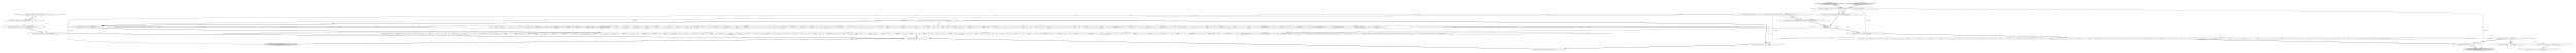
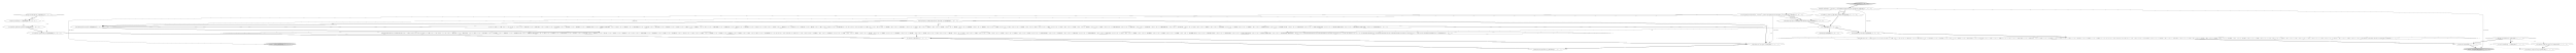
  digraph {
    fontname="Source Code Pro"
    node [fillcolor=white fontname="Source Code Pro" shape=ellipse style=filled]
    edge [fontname="Source Code Pro" style=bold]
    n1 [label="_localctx.exception = re@@@51@@@['0', '0', '1']"]
    n2 [label="_errHandler.reportError(this,re)@@@52@@@['0', '0', '1']"]
    n3 [label="_errHandler.recover(this,re)@@@53@@@['0', '0', '1']"]
    n4 [label="{exitRule()}@@@55@@@['0', '0', '1']"]
    n5 [fillcolor=lightgray label="return _localctx@@@58@@@['0', '0', '1']"]
-   n6 [fillcolor=lightgray label="nonReserved['0', '1', '0']" shape=diamond]
    n7 [label="NonReservedContext _localctx = new NonReservedContext(_ctx,getState())@@@3@@@['1', '1', '0']"]
    n8 [label="enterOuterAlt(_localctx,1)@@@7@@@['1', '1', '0']"]
    n9 [label="GroupingExpressionsContext _localctx = new GroupingExpressionsContext(_ctx,getState())@@@3@@@['0', '0', '1']"]
    n10 [fillcolor=lightgray label="return _localctx@@@27@@@['1', '1', '0']"]
    n11 [label="enterRule(_localctx,106,RULE_nonReserved)@@@4@@@['1', '1', '0']"]
    n12 [label="{setState(318)match(T__0)setState(327)_la = _input.LA(1)if ((((_la) & ~0x3f) == 0 && ((1L << _la) & ((1L << T__0) | (1L << ANALYZE) | (1L << ANALYZED) | (1L << CAST) | (1L << CATALOGS) | (1L << COLUMNS) | (1L << CONVERT) | (1L << CURRENT_DATE) | (1L << CURRENT_TIMESTAMP) | (1L << DAY) | (1L << DEBUG) | (1L << EXECUTABLE) | (1L << EXISTS) | (1L << EXPLAIN) | (1L << EXTRACT) | (1L << FALSE) | (1L << FIRST) | (1L << FORMAT) | (1L << FULL) | (1L << FUNCTIONS) | (1L << GRAPHVIZ) | (1L << HOUR) | (1L << INTERVAL) | (1L << LAST) | (1L << LEFT) | (1L << LIMIT) | (1L << MAPPED) | (1L << MATCH) | (1L << MINUTE) | (1L << MONTH) | (1L << NOT) | (1L << NULL) | (1L << OPTIMIZED))) != 0) || ((((_la - 67)) & ~0x3f) == 0 && ((1L << (_la - 67)) & ((1L << (PARSED - 67)) | (1L << (PHYSICAL - 67)) | (1L << (PLAN - 67)) | (1L << (RIGHT - 67)) | (1L << (RLIKE - 67)) | (1L << (QUERY - 67)) | (1L << (SCHEMAS - 67)) | (1L << (SECOND - 67)) | (1L << (SHOW - 67)) | (1L << (SYS - 67)) | (1L << (TABLES - 67)) | (1L << (TEXT - 67)) | (1L << (TRUE - 67)) | (1L << (TYPE - 67)) | (1L << (TYPES - 67)) | (1L << (VERIFY - 67)) | (1L << (YEAR - 67)) | (1L << (FUNCTION_ESC - 67)) | (1L << (DATE_ESC - 67)) | (1L << (TIME_ESC - 67)) | (1L << (TIMESTAMP_ESC - 67)) | (1L << (GUID_ESC - 67)) | (1L << (PLUS - 67)) | (1L << (MINUS - 67)) | (1L << (ASTERISK - 67)) | (1L << (PARAM - 67)) | (1L << (STRING - 67)) | (1L << (INTEGER_VALUE - 67)) | (1L << (DECIMAL_VALUE - 67)) | (1L << (IDENTIFIER - 67)) | (1L << (DIGIT_IDENTIFIER - 67)) | (1L << (QUOTED_IDENTIFIER - 67)) | (1L << (BACKQUOTED_IDENTIFIER - 67)))) != 0)) {{setState(319)expression()setState(324)_errHandler.sync(this)_la = _input.LA(1)while (_la == T__2) {{{setState(320)match(T__2)setState(321)expression()}}setState(326)_errHandler.sync(this)_la = _input.LA(1)}}}setState(329)match(T__1)}@@@11@@@['0', '0', '1']"]
    n13 [label="int _la@@@5@@@['1', '1', '1']"]
+   n14 [label="setState(331)@@@7@@@['0', '0', '1']"]
    n15 [label="{setState(784)_la = _input.LA(1)if (!((((_la) & ~0x3f) == 0 && ((1L << _la) & ((1L << ANALYZE) | (1L << ANALYZED) | (1L << CATALOGS) | (1L << COLUMNS) | (1L << DAY) | (1L << DEBUG) | (1L << EXECUTABLE) | (1L << EXPLAIN) | (1L << FIRST) | (1L << FORMAT) | (1L << FULL) | (1L << FUNCTIONS) | (1L << GRAPHVIZ) | (1L << HOUR) | (1L << INTERVAL) | (1L << LAST) | (1L << LIMIT) | (1L << MAPPED) | (1L << MINUTE) | (1L << MONTH))) != 0) || ((((_la - 64)) & ~0x3f) == 0 && ((1L << (_la - 64)) & ((1L << (OPTIMIZED - 64)) | (1L << (PARSED - 64)) | (1L << (PHYSICAL - 64)) | (1L << (PLAN - 64)) | (1L << (RLIKE - 64)) | (1L << (QUERY - 64)) | (1L << (SCHEMAS - 64)) | (1L << (SECOND - 64)) | (1L << (SHOW - 64)) | (1L << (SYS - 64)) | (1L << (TABLES - 64)) | (1L << (TEXT - 64)) | (1L << (TYPE - 64)) | (1L << (TYPES - 64)) | (1L << (VERIFY - 64)) | (1L << (YEAR - 64)))) != 0))) {_errHandler.recoverInline(this)}{consume()}}@@@8@@@['1', '1', '0']"]
    n16 [label="enterOuterAlt(_localctx,1)@@@10@@@['0', '0', '1']"]
    n17 [label="enterOuterAlt(_localctx,2)@@@42@@@['0', '0', '1']"]
    n18 [label="enterRule(_localctx,24,RULE_groupingExpressions)@@@4@@@['0', '0', '1']"]
    n19 [label="{setState(330)expression()}@@@43@@@['0', '0', '1']"]
    n20 [label="{exitRule()}@@@24@@@['1', '1', '0']"]
    n21 [label="_localctx.exception = re@@@20@@@['1', '1', '0']"]
    n22 [label="_errHandler.reportError(this,re)@@@21@@@['1', '1', '0']"]
    n23 [label="_errHandler.recover(this,re)@@@22@@@['1', '1', '0']"]
    n24 [label="RecognitionException re@@@19@@@['1', '1', '0']" shape=diamond]
    n25 [label="getInterpreter().adaptivePredict(_input,40,_ctx)@@@9@@@['0', '0', '1']" shape=diamond]
    n26 [label="(((_la) & ~0x3f) == 0 && ((1L << _la) & ((1L << T__0) | (1L << ANALYZE) | (1L << ANALYZED) | (1L << CAST) | (1L << CATALOGS) | (1L << COLUMNS) | (1L << CONVERT) | (1L << CURRENT_DATE) | (1L << CURRENT_TIMESTAMP) | (1L << DAY) | (1L << DEBUG) | (1L << EXECUTABLE) | (1L << EXISTS) | (1L << EXPLAIN) | (1L << EXTRACT) | (1L << FALSE) | (1L << FIRST) | (1L << FORMAT) | (1L << FULL) | (1L << FUNCTIONS) | (1L << GRAPHVIZ) | (1L << HOUR) | (1L << INTERVAL) | (1L << LAST) | (1L << LEFT) | (1L << LIMIT) | (1L << MAPPED) | (1L << MATCH) | (1L << MINUTE) | (1L << MONTH) | (1L << NOT) | (1L << NULL) | (1L << OPTIMIZED))) != 0) || ((((_la - 67)) & ~0x3f) == 0 && ((1L << (_la - 67)) & ((1L << (PARSED - 67)) | (1L << (PHYSICAL - 67)) | (1L << (PLAN - 67)) | (1L << (RIGHT - 67)) | (1L << (RLIKE - 67)) | (1L << (QUERY - 67)) | (1L << (SCHEMAS - 67)) | (1L << (SECOND - 67)) | (1L << (SHOW - 67)) | (1L << (SYS - 67)) | (1L << (TABLES - 67)) | (1L << (TEXT - 67)) | (1L << (TRUE - 67)) | (1L << (TYPE - 67)) | (1L << (TYPES - 67)) | (1L << (VERIFY - 67)) | (1L << (YEAR - 67)) | (1L << (FUNCTION_ESC - 67)) | (1L << (DATE_ESC - 67)) | (1L << (TIME_ESC - 67)) | (1L << (TIMESTAMP_ESC - 67)) | (1L << (GUID_ESC - 67)) | (1L << (PLUS - 67)) | (1L << (MINUS - 67)) | (1L << (ASTERISK - 67)) | (1L << (PARAM - 67)) | (1L << (STRING - 67)) | (1L << (INTEGER_VALUE - 67)) | (1L << (DECIMAL_VALUE - 67)) | (1L << (IDENTIFIER - 67)) | (1L << (DIGIT_IDENTIFIER - 67)) | (1L << (QUOTED_IDENTIFIER - 67)) | (1L << (BACKQUOTED_IDENTIFIER - 67)))) != 0)@@@16@@@['0', '0', '1']" shape=diamond]
    n27 [label="RecognitionException re@@@50@@@['0', '0', '1']" shape=diamond]
    n28 [fillcolor=lightgray label="nonReserved['1', '0', '0']" shape=diamond]
    n1 -> n2 [style=dotted]
    n2 -> n3
    n3 -> n4
-   n4 -> n5
-   n6 -> n7
+   n4 -> n17
    n7 -> n8 [label=_localctx style=solid]
    n7 -> n9 [label=0 style=dashed]
    n7 -> n10 [label=_localctx style=solid]
    n7 -> n11 [label=_localctx style=solid]
    n7 -> n11
    n8 -> n15
    n9 -> n5 [label=_localctx style=solid]
    n9 -> n16 [label=_localctx style=solid]
    n9 -> n17 [label=_localctx style=solid]
    n9 -> n18 [label=_localctx style=solid]
    n9 -> n18
    n11 -> n13
    n11 -> n18 [label=0 style=dashed]
    n12 -> n4
    n13 -> n8
    n13 -> n12 [label=_la style=solid]
+   n13 -> n14
    n15 -> n20
    n16 -> n12
    n17 -> n19
    n18 -> n13
    n19 -> n4
    n20 -> n10
    n22 -> n23
    n24 -> n20
    n24 -> n21
    n24 -> n21 [label=true style=dotted]
    n24 -> n22 [label=_la style=dotted]
    n24 -> n23 [label=_la style=dotted]
    n25 -> n16
    n25 -> n16 [label=true style=dotted]
    n25 -> n17
    n25 -> n17 [label=true style=dotted]
    n25 -> n26 [label=true style=dotted]
    n27 -> n1 [label=true style=dotted]
    n27 -> n1
    n27 -> n2 [label=_la style=dotted]
    n27 -> n3 [label=true style=dotted]
    n28 -> n7
  }
